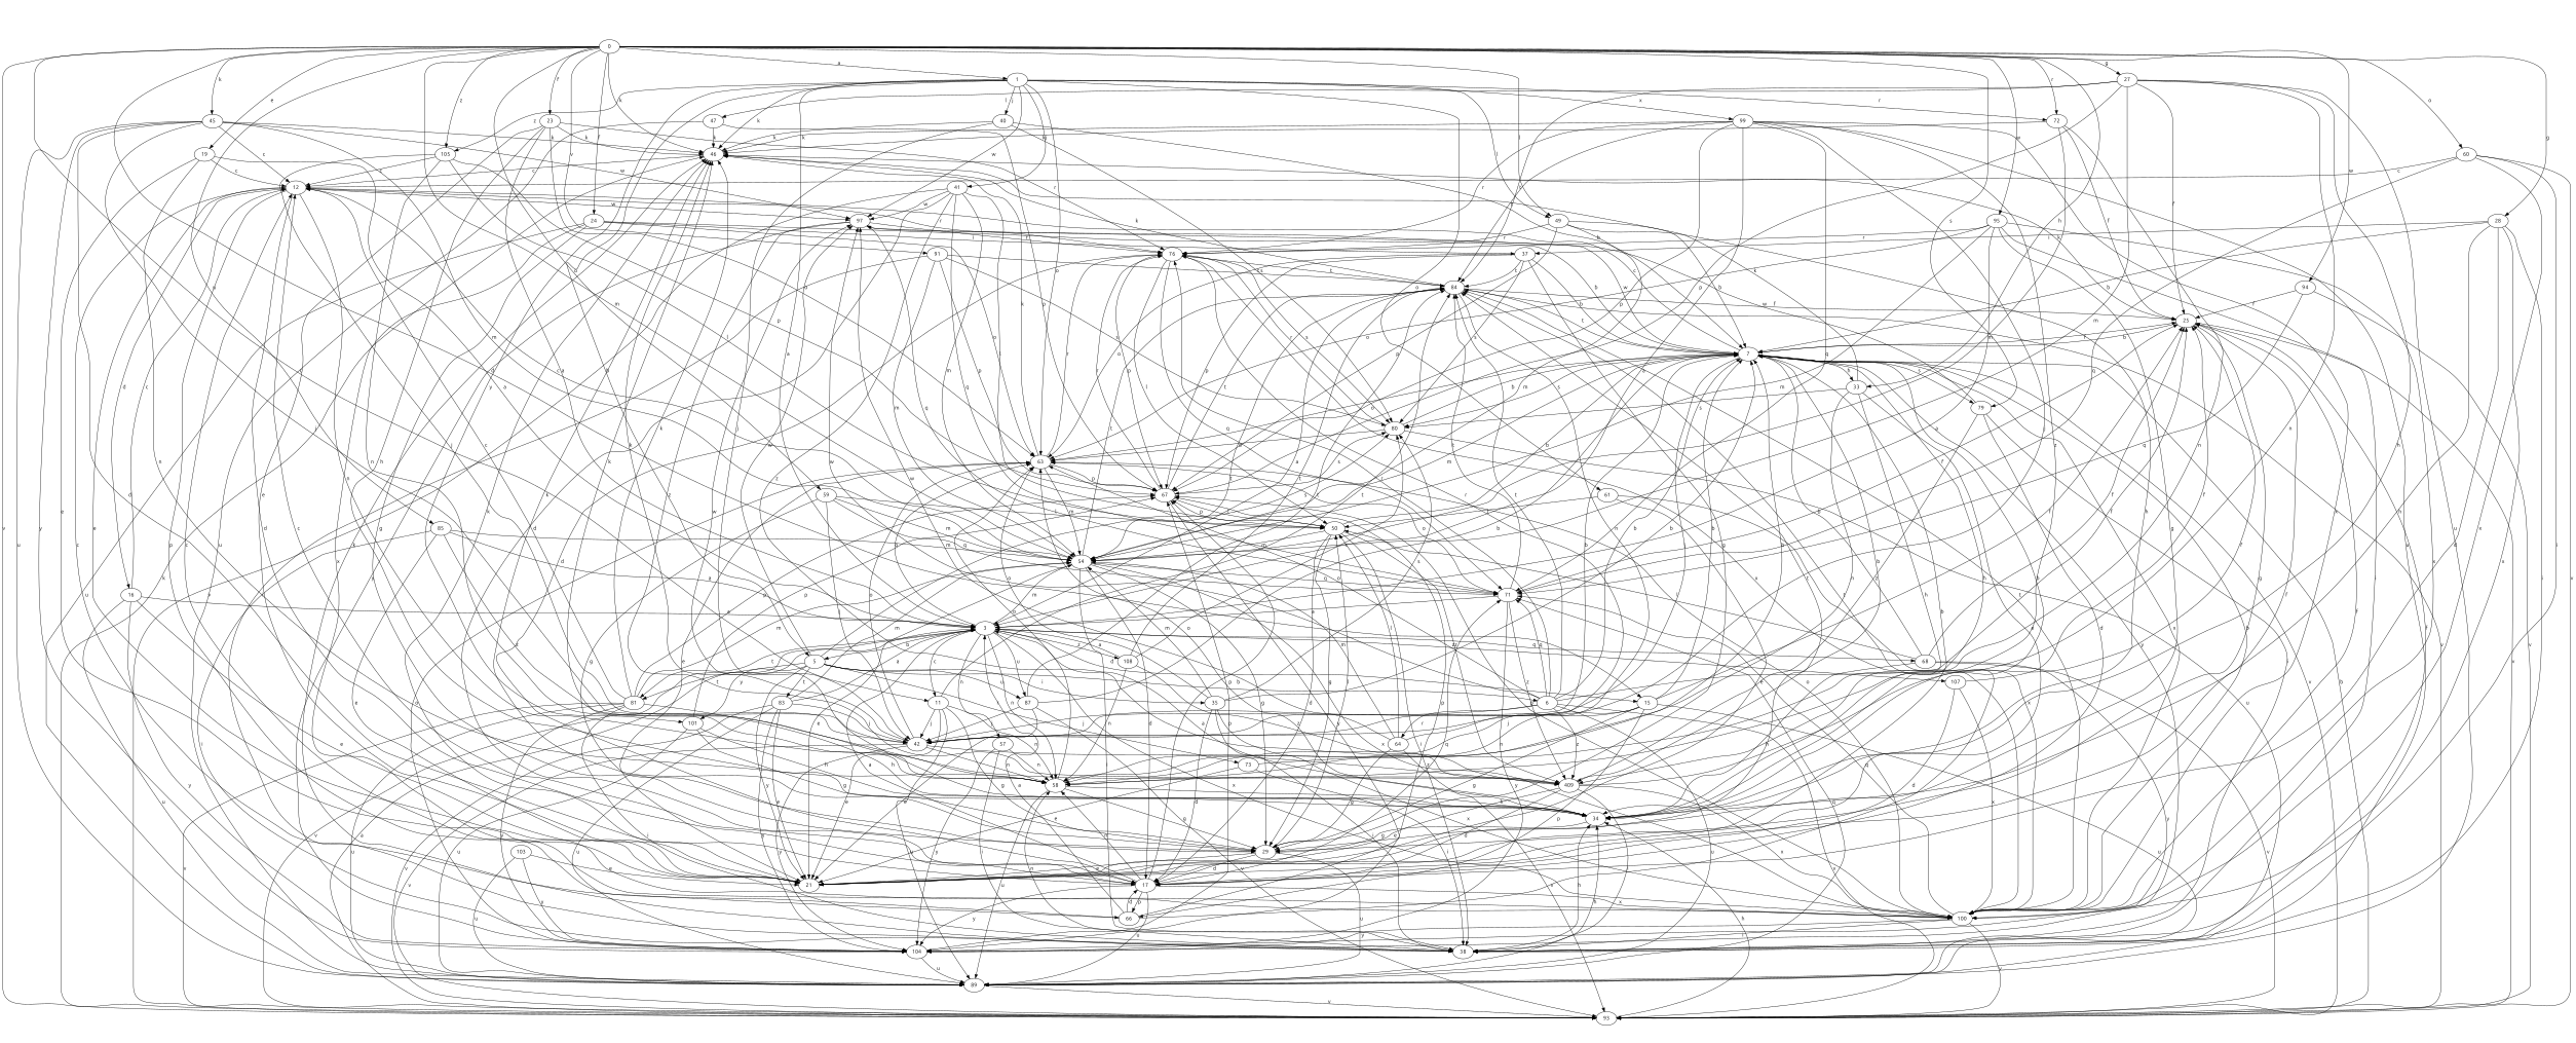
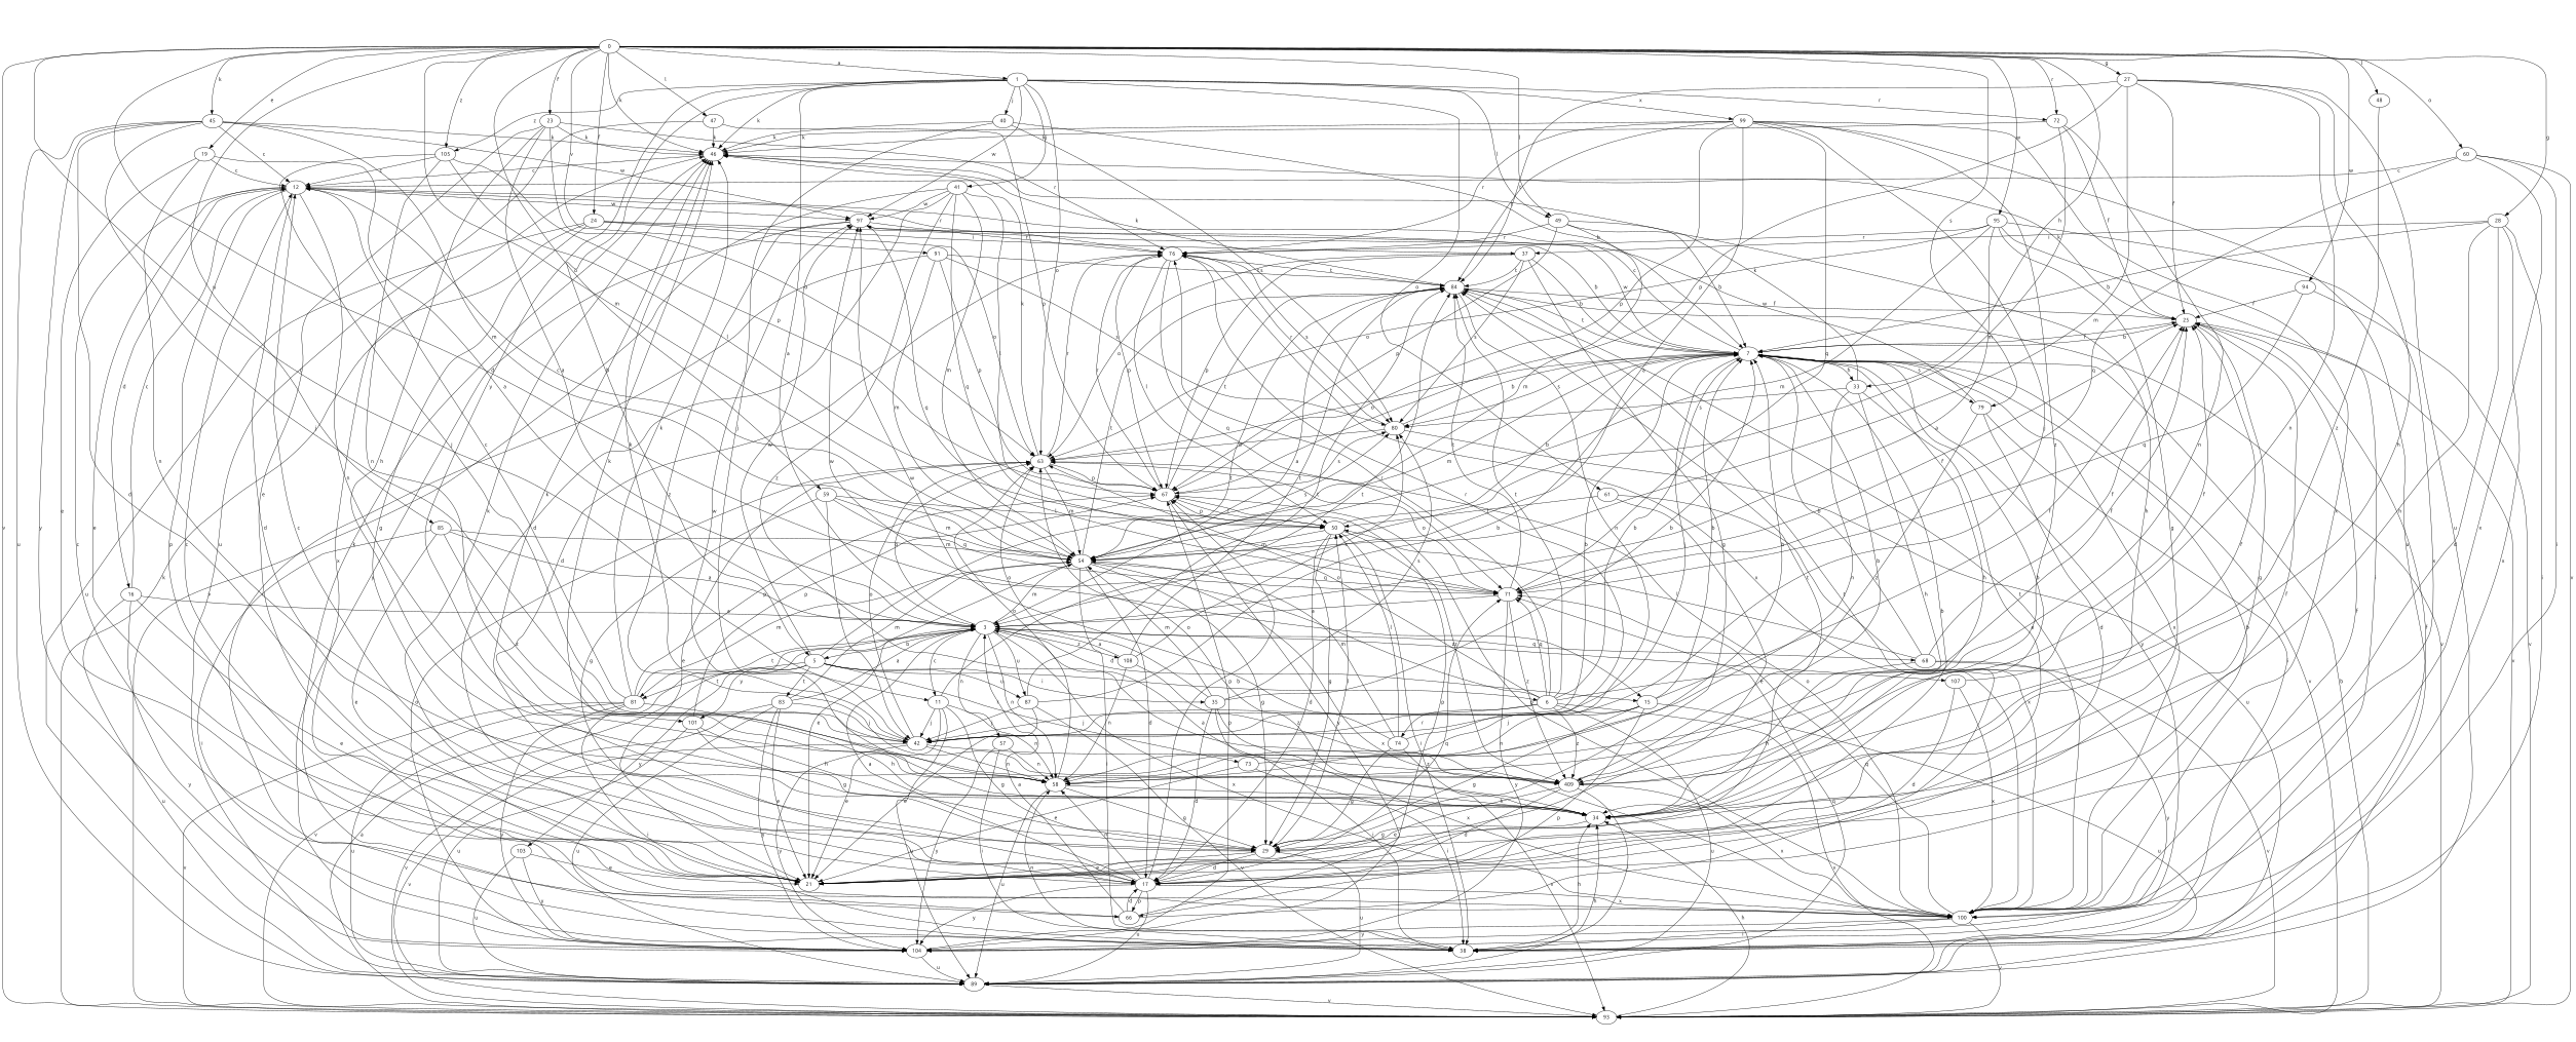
  strict digraph {
    fontname=Ubuntu
    node [fontname=Ubuntu]
    edge [fontname=Ubuntu]
    0
    1
    11
    15
    19
    23
    24
    27
    28
    33
    45
    46
    47
+   48
    49
    54
    59
    60
    72
    79
    85
    91
    93
    94
    95
    105
    3
    5
    40
    41
    61
    63
    97
    99
    101
    58
    84
    42
    89
    21
    29
    7
    25
    66
    12
    76
    34
    100
    37
    67
    17
    38
    80
    104
    n55 [label=409]
    71
    50
    57
    68
    81
    87
    107
    108
    6
    35
    73
    83
    103
-   74 [label=64]
+   74
    16
    0 -> 1 [label=a]
    0 -> 11 [label=c]
    0 -> 15 [label=d]
    0 -> 19 [label=e]
    0 -> 23 [label=f]
    0 -> 24 [label=f]
    0 -> 27 [label=g]
    0 -> 28 [label=g]
    0 -> 33 [label=h]
    0 -> 45 [label=k]
    0 -> 46 [label=k]
-   27 -> 47 [label=l]
+   0 -> 47 [label=l]
+   0 -> 48 [label=l]
    0 -> 49 [label=l]
    0 -> 54 [label=m]
    0 -> 59 [label=o]
    0 -> 60 [label=o]
    0 -> 72 [label=r]
    0 -> 79 [label=s]
    0 -> 85 [label=u]
    0 -> 91 [label=v]
    0 -> 93 [label=v]
    0 -> 94 [label=w]
    0 -> 95 [label=w]
    0 -> 105 [label=z]
    1 -> 46 [label=k]
    1 -> 49 [label=l]
    1 -> 72 [label=r]
    1 -> 105 [label=z]
    1 -> 3 [label=a]
    1 -> 5 [label=b]
    1 -> 40 [label=j]
    1 -> 41 [label=j]
    1 -> 61 [label=o]
    1 -> 63 [label=o]
    1 -> 97 [label=w]
    1 -> 99 [label=x]
    1 -> 101 [label=y]
    11 -> 58 [label=n]
    11 -> 84 [label=t]
    11 -> 42 [label=j]
    11 -> 89 [label=u]
    11 -> 21 [label=e]
    11 -> 29 [label=g]
    15 -> 58 [label=n]
    15 -> 42 [label=j]
    15 -> 89 [label=u]
    15 -> 29 [label=g]
    15 -> 7 [label=b]
    15 -> 25 [label=f]
    15 -> 66 [label=p]
    19 -> 3 [label=a]
    19 -> 58 [label=n]
    19 -> 21 [label=e]
    19 -> 12 [label=c]
    23 -> 46 [label=k]
    23 -> 3 [label=a]
    23 -> 63 [label=o]
    23 -> 21 [label=e]
    23 -> 76 [label=r]
    23 -> 34 [label=h]
    24 -> 63 [label=o]
    24 -> 89 [label=u]
    24 -> 29 [label=g]
    24 -> 7 [label=b]
    24 -> 100 [label=x]
    24 -> 37 [label=i]
    27 -> 54 [label=m]
    27 -> 58 [label=n]
    27 -> 84 [label=t]
    27 -> 89 [label=u]
    27 -> 25 [label=f]
    27 -> 34 [label=h]
    27 -> 67 [label=p]
    28 -> 7 [label=b]
    28 -> 34 [label=h]
    28 -> 100 [label=x]
    28 -> 37 [label=i]
    28 -> 17 [label=d]
    28 -> 38 [label=i]
    33 -> 46 [label=k]
    33 -> 58 [label=n]
    33 -> 21 [label=e]
    33 -> 34 [label=h]
    33 -> 80 [label=s]
    45 -> 46 [label=k]
    45 -> 54 [label=m]
    45 -> 97 [label=w]
    45 -> 42 [label=j]
    45 -> 89 [label=u]
    45 -> 12 [label=c]
    45 -> 17 [label=d]
    45 -> 104 [label=y]
    46 -> 12 [label=c]
    47 -> 46 [label=k]
    47 -> 89 [label=u]
    47 -> 67 [label=p]
+   48 -> n55 [label=z]
    49 -> 54 [label=m]
    49 -> 7 [label=b]
    49 -> 76 [label=r]
    49 -> 34 [label=h]
    49 -> 67 [label=p]
    54 -> 84 [label=t]
    54 -> 21 [label=e]
    54 -> 29 [label=g]
    54 -> 12 [label=c]
    54 -> 100 [label=x]
    54 -> 17 [label=d]
    54 -> 38 [label=i]
    54 -> 80 [label=s]
    54 -> 71 [label=q]
    59 -> 54 [label=m]
    59 -> 42 [label=j]
    59 -> 29 [label=g]
    59 -> 71 [label=q]
    59 -> 50 [label=l]
    60 -> 93 [label=v]
    60 -> 12 [label=c]
    60 -> 100 [label=x]
    60 -> 38 [label=i]
    60 -> 71 [label=q]
    72 -> 46 [label=k]
    72 -> 54 [label=m]
    72 -> 58 [label=n]
    72 -> 25 [label=f]
    79 -> 97 [label=w]
    79 -> 17 [label=d]
    79 -> 38 [label=i]
    79 -> n55 [label=z]
    85 -> 54 [label=m]
    85 -> 3 [label=a]
    85 -> 21 [label=e]
    85 -> 38 [label=i]
    85 -> n55 [label=z]
    91 -> 54 [label=m]
    91 -> 84 [label=t]
    91 -> 67 [label=p]
    91 -> 38 [label=i]
    91 -> 80 [label=s]
    93 -> 46 [label=k]
    93 -> 3 [label=a]
    93 -> 7 [label=b]
    93 -> 34 [label=h]
    94 -> 93 [label=v]
    94 -> 25 [label=f]
    94 -> 71 [label=q]
    95 -> 54 [label=m]
    95 -> 3 [label=a]
    95 -> 63 [label=o]
    95 -> 29 [label=g]
    95 -> 76 [label=r]
    95 -> 100 [label=x]
    95 -> 38 [label=i]
    105 -> 58 [label=n]
    105 -> 42 [label=j]
    105 -> 12 [label=c]
    105 -> 67 [label=p]
    105 -> 50 [label=l]
    3 -> 11 [label=c]
    3 -> 15 [label=d]
    3 -> 54 [label=m]
    3 -> 93 [label=v]
    3 -> 5 [label=b]
    3 -> 63 [label=o]
    3 -> 58 [label=n]
    3 -> 100 [label=x]
    3 -> 57 [label=n]
    3 -> 68 [label=q]
    3 -> 81 [label=t]
    3 -> 87 [label=u]
    3 -> 107 [label=z]
    3 -> 108 [label=z]
    5 -> 97 [label=w]
    5 -> 101 [label=y]
    5 -> 84 [label=t]
    5 -> 81 [label=t]
    5 -> 87 [label=u]
    5 -> 6 [label=b]
    5 -> 35 [label=i]
    5 -> 73 [label=r]
    5 -> 83 [label=t]
-   5 -> 21 [label=y]
+   5 -> 103 [label=y]
    40 -> 46 [label=k]
    40 -> 42 [label=j]
    40 -> 7 [label=b]
    40 -> 80 [label=s]
    41 -> 54 [label=m]
    41 -> 93 [label=v]
    41 -> 97 [label=w]
    41 -> 17 [label=d]
    41 -> n55 [label=z]
    41 -> 71 [label=q]
    41 -> 50 [label=l]
    61 -> 21 [label=e]
    61 -> 100 [label=x]
    61 -> 50 [label=l]
    63 -> 46 [label=k]
    63 -> 54 [label=m]
    63 -> 21 [label=e]
    63 -> 76 [label=r]
    63 -> 67 [label=p]
    97 -> 76 [label=r]
    97 -> 104 [label=y]
    97 -> n55 [label=z]
    97 -> 71 [label=q]
    99 -> 46 [label=k]
    99 -> 3 [label=a]
    99 -> 84 [label=t]
    99 -> 42 [label=j]
    99 -> 89 [label=u]
    99 -> 76 [label=r]
    99 -> 100 [label=x]
    99 -> 67 [label=p]
    99 -> n55 [label=z]
    99 -> 71 [label=q]
    101 -> 89 [label=u]
    101 -> 29 [label=g]
    101 -> 34 [label=h]
    101 -> 67 [label=p]
    58 -> 46 [label=k]
    58 -> 63 [label=o]
    58 -> 89 [label=u]
    58 -> 29 [label=g]
    58 -> 34 [label=h]
    84 -> 46 [label=k]
    84 -> 93 [label=v]
    84 -> 3 [label=a]
    84 -> 58 [label=n]
    84 -> 25 [label=f]
    42 -> 46 [label=k]
    42 -> 93 [label=v]
    42 -> 63 [label=o]
    42 -> 58 [label=n]
    42 -> 7 [label=b]
    42 -> 104 [label=y]
    42 -> n55 [label=z]
    89 -> 93 [label=v]
    89 -> 34 [label=h]
    89 -> 71 [label=q]
    21 -> 46 [label=k]
    21 -> 84 [label=t]
    21 -> 7 [label=b]
    21 -> 25 [label=f]
    29 -> 46 [label=k]
    29 -> 89 [label=u]
    29 -> 21 [label=e]
    29 -> 17 [label=d]
    29 -> 50 [label=l]
    7 -> 33 [label=h]
    7 -> 54 [label=m]
    7 -> 79 [label=s]
    7 -> 93 [label=v]
    7 -> 63 [label=o]
    7 -> 97 [label=w]
    7 -> 84 [label=t]
    7 -> 42 [label=j]
    7 -> 25 [label=f]
    7 -> 12 [label=c]
    7 -> 34 [label=h]
    7 -> 100 [label=x]
    7 -> 80 [label=s]
    7 -> 104 [label=y]
    25 -> 46 [label=k]
    25 -> 93 [label=v]
    25 -> 29 [label=g]
    25 -> 7 [label=b]
    66 -> 3 [label=a]
    66 -> 84 [label=t]
    66 -> 12 [label=c]
    66 -> 67 [label=p]
    66 -> 17 [label=d]
    12 -> 97 [label=w]
    12 -> 58 [label=n]
    12 -> 21 [label=e]
    12 -> 66 [label=p]
    12 -> 76 [label=r]
    12 -> 17 [label=d]
    12 -> 16 [label=d]
    76 -> 84 [label=t]
    76 -> 100 [label=x]
    76 -> 67 [label=p]
    76 -> 17 [label=d]
    76 -> 80 [label=s]
    76 -> 71 [label=q]
    76 -> 50 [label=l]
    34 -> 3 [label=a]
    34 -> 63 [label=o]
    34 -> 97 [label=w]
    34 -> 29 [label=g]
    34 -> 7 [label=b]
    100 -> 93 [label=v]
    100 -> 63 [label=o]
    100 -> 84 [label=t]
    100 -> 7 [label=b]
    100 -> 25 [label=f]
    100 -> 12 [label=c]
    100 -> 67 [label=p]
    100 -> 38 [label=i]
    100 -> 104 [label=y]
    100 -> 71 [label=q]
    37 -> 63 [label=o]
    37 -> 84 [label=t]
    37 -> 29 [label=g]
    37 -> 7 [label=b]
    37 -> 67 [label=p]
    37 -> 80 [label=s]
    67 -> 84 [label=t]
    67 -> 76 [label=r]
    67 -> 80 [label=s]
    67 -> 104 [label=y]
    67 -> 50 [label=l]
    17 -> 3 [label=a]
    17 -> 58 [label=n]
    17 -> 89 [label=u]
    17 -> 66 [label=p]
    17 -> 12 [label=c]
    17 -> 100 [label=x]
    17 -> 67 [label=p]
    17 -> 104 [label=y]
    17 -> 71 [label=q]
    38 -> 46 [label=k]
    38 -> 58 [label=n]
    38 -> 25 [label=f]
    38 -> 34 [label=h]
    80 -> 63 [label=o]
    80 -> 89 [label=u]
    80 -> 7 [label=b]
    80 -> 76 [label=r]
    104 -> 63 [label=o]
    104 -> 89 [label=u]
    104 -> 67 [label=p]
    n55 -> 21 [label=e]
    n55 -> 7 [label=b]
    n55 -> 25 [label=f]
    n55 -> 100 [label=x]
    n55 -> 17 [label=d]
    n55 -> 38 [label=i]
    71 -> 3 [label=a]
    71 -> 63 [label=o]
    71 -> 84 [label=t]
    71 -> 25 [label=f]
    71 -> 104 [label=y]
    71 -> n55 [label=z]
    50 -> 54 [label=m]
    50 -> 29 [label=g]
    50 -> 7 [label=b]
    50 -> 67 [label=p]
    50 -> 17 [label=d]
    50 -> 38 [label=i]
    50 -> n55 [label=z]
    57 -> 58 [label=n]
    57 -> 38 [label=i]
    57 -> 104 [label=y]
    68 -> 93 [label=v]
    68 -> 7 [label=b]
    68 -> 25 [label=f]
    68 -> 34 [label=h]
    68 -> 104 [label=y]
    68 -> 50 [label=l]
    81 -> 46 [label=k]
    81 -> 54 [label=m]
    81 -> 93 [label=v]
    81 -> 89 [label=u]
    81 -> 12 [label=c]
    81 -> 34 [label=h]
    81 -> 67 [label=p]
    81 -> 38 [label=i]
    81 -> 104 [label=y]
    87 -> 93 [label=v]
    87 -> 84 [label=t]
    87 -> 42 [label=j]
    87 -> 21 [label=e]
    87 -> 7 [label=b]
    107 -> 25 [label=f]
    107 -> 100 [label=x]
    107 -> 17 [label=d]
    108 -> 3 [label=a]
    108 -> 58 [label=n]
    108 -> 84 [label=t]
    108 -> 80 [label=s]
    108 -> n55 [label=z]
    6 -> 93 [label=v]
    6 -> 63 [label=o]
    6 -> 97 [label=w]
    6 -> 84 [label=t]
    6 -> 42 [label=j]
    6 -> 89 [label=u]
    6 -> 7 [label=b]
    6 -> 25 [label=f]
    6 -> 76 [label=r]
    6 -> n55 [label=z]
    6 -> 71 [label=q]
    6 -> 74 [label=r]
    35 -> 54 [label=m]
    35 -> 63 [label=o]
    35 -> 7 [label=b]
    35 -> 100 [label=x]
    35 -> 17 [label=d]
    35 -> 38 [label=i]
    35 -> 80 [label=s]
    73 -> 21 [label=e]
    73 -> 7 [label=b]
    73 -> 38 [label=i]
    83 -> 54 [label=m]
    83 -> 93 [label=v]
    83 -> 3 [label=a]
    83 -> 42 [label=j]
    83 -> 89 [label=u]
    83 -> 21 [label=e]
    83 -> 104 [label=y]
    103 -> 89 [label=u]
    103 -> 21 [label=e]
    103 -> 104 [label=y]
    74 -> 54 [label=m]
    74 -> 93 [label=v]
    74 -> 97 [label=w]
    74 -> 29 [label=g]
    74 -> 76 [label=r]
    74 -> 50 [label=l]
    16 -> 3 [label=a]
    16 -> 89 [label=u]
    16 -> 21 [label=e]
    16 -> 12 [label=c]
    16 -> 104 [label=y]
  }
